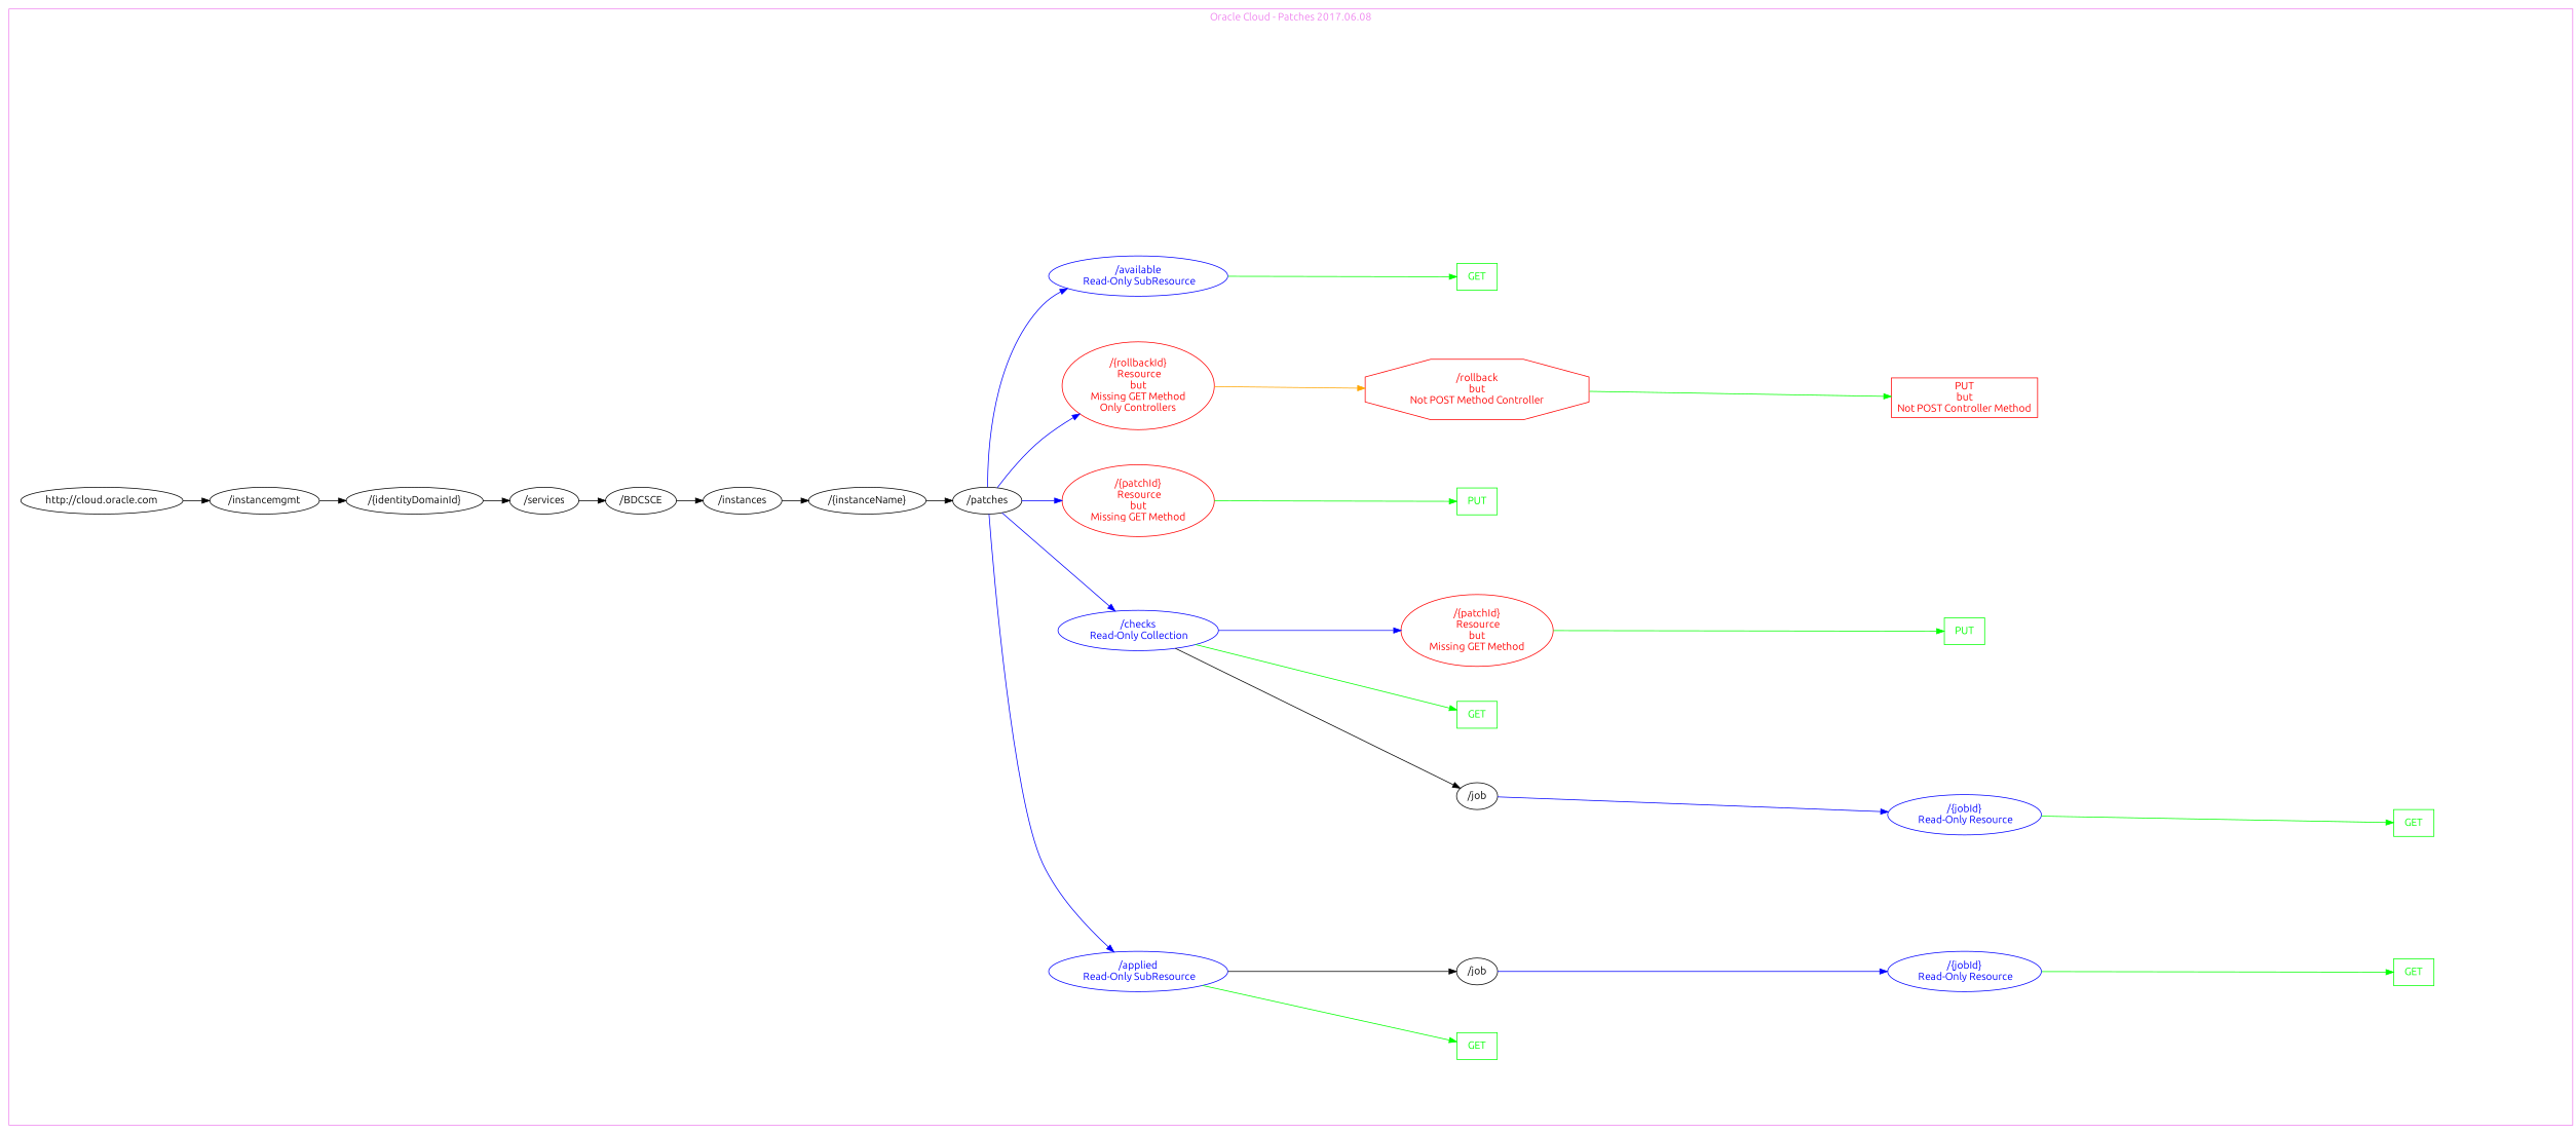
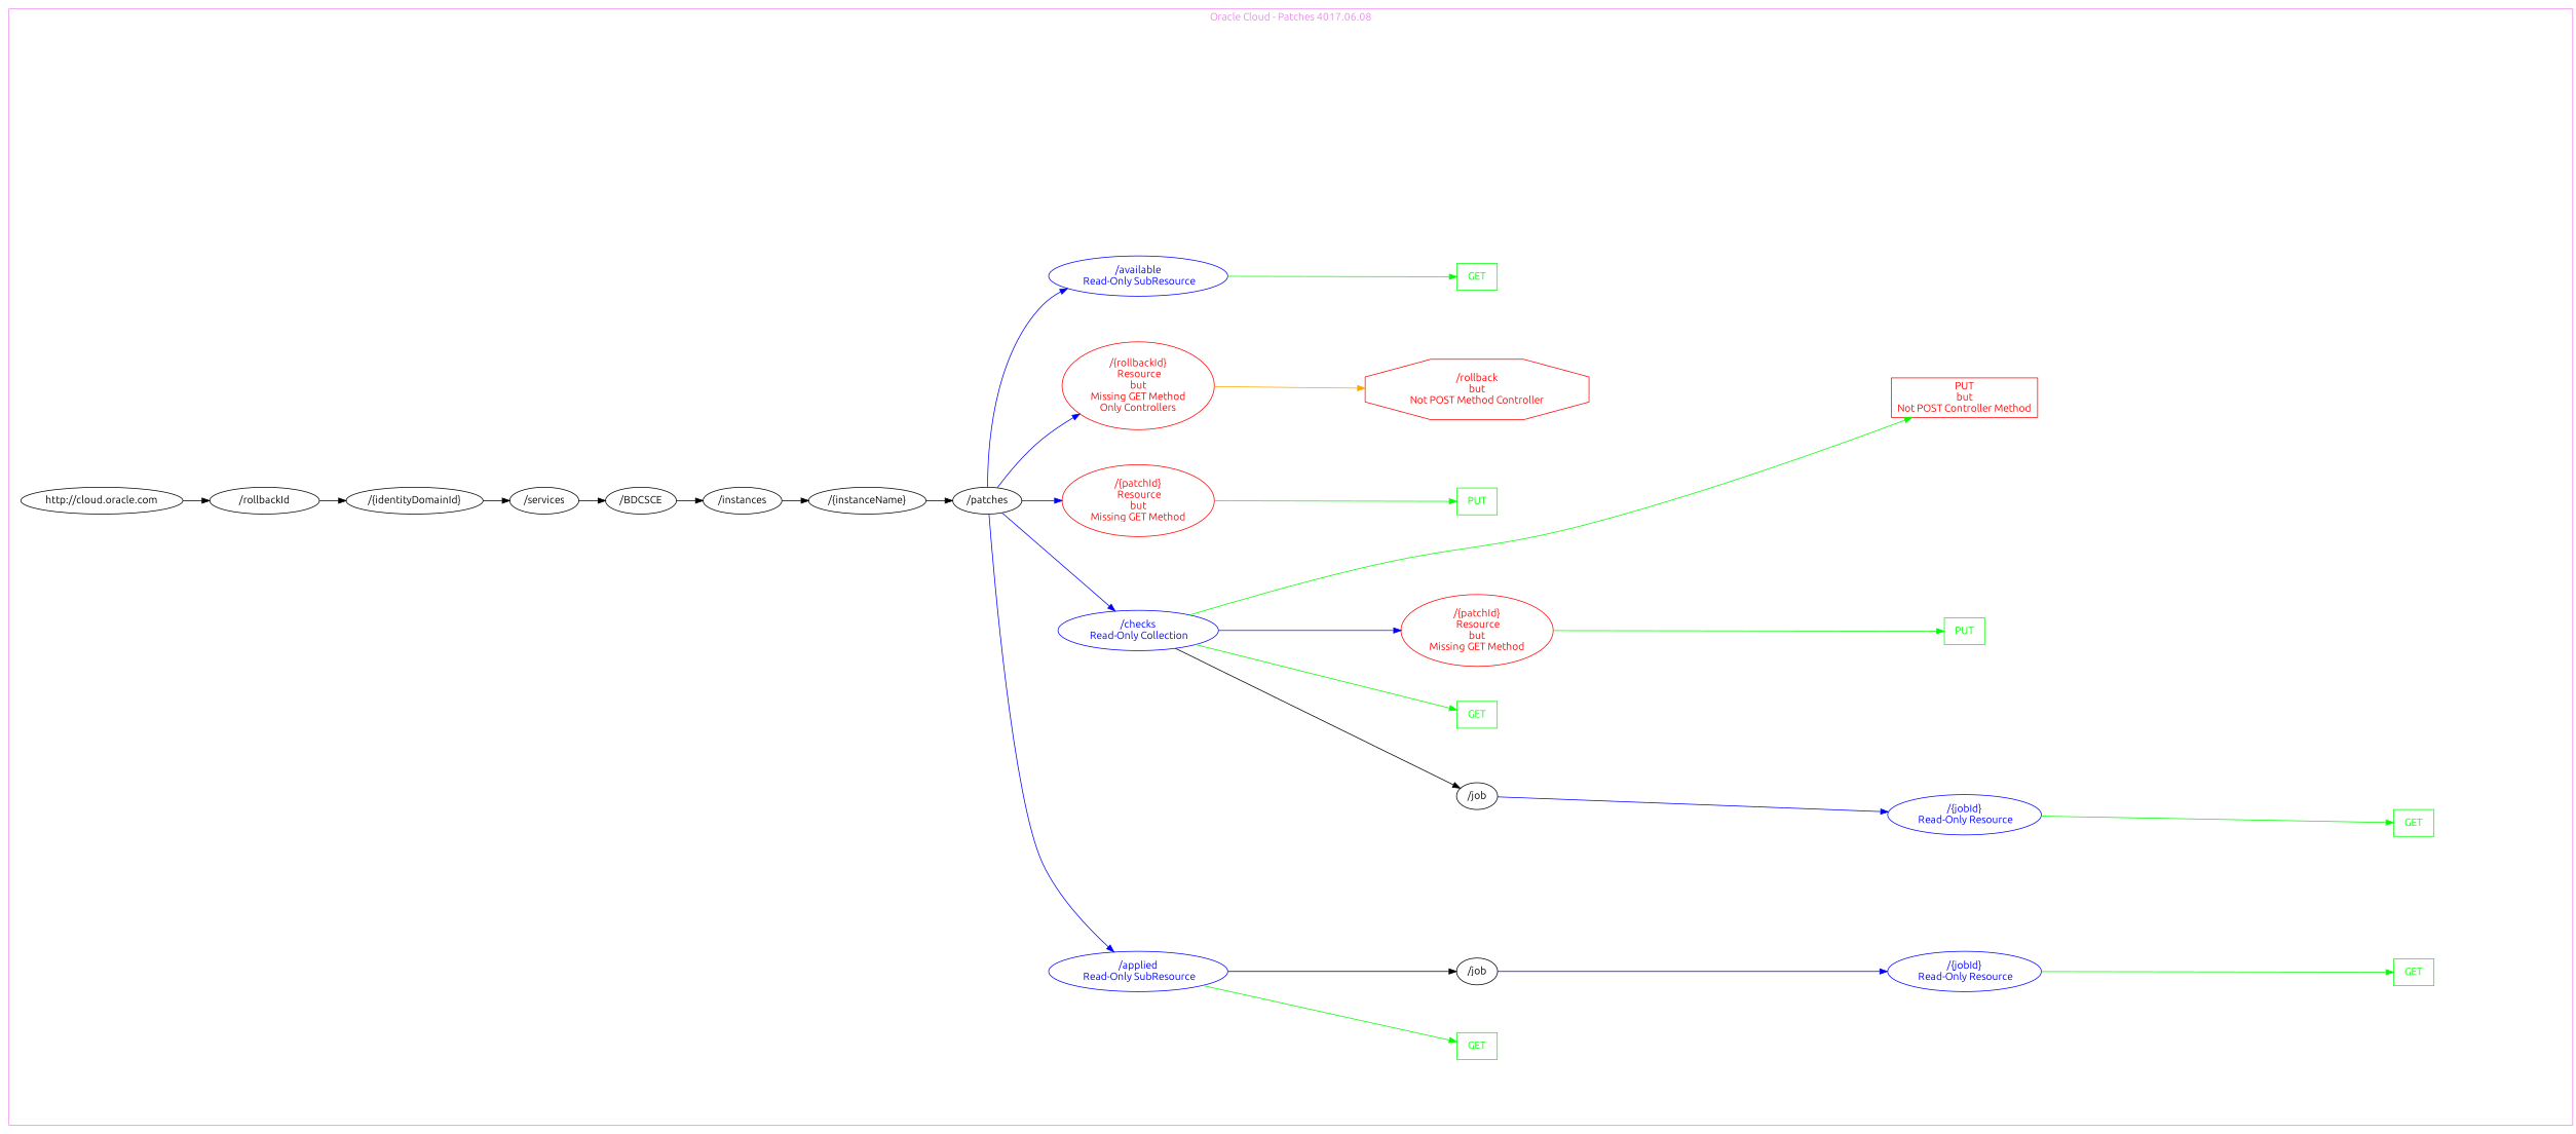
  digraph {
    rankdir=LR
    fontname=Ubuntu
    node [color=black fontcolor=black shape=ellipse fontname=Ubuntu]
    edge [color=black fontcolor=black fontname=Ubuntu]
    n1 [color=green fontcolor=green label=GET shape=box]
    n2 [color=green fontcolor=green label=GET shape=box]
    n3 [color=blue fontcolor=blue label="/{jobId}\n Read-Only Resource"]
    n4 [label="/job"]
    n5 [color=blue fontcolor=blue label="/applied\n Read-Only SubResource"]
    n6 [color=green fontcolor=green label=GET shape=box]
    n7 [color=blue fontcolor=blue label="/{jobId}\n Read-Only Resource"]
    n8 [label="/job"]
    n9 [color=green fontcolor=green label=GET shape=box]
    n10 [color=green fontcolor=green label=PUT shape=box]
    n11 [color=red fontcolor=red label="/{patchId}\n Resource\nbut\nMissing GET Method"]
    n12 [color=blue fontcolor=blue label="/checks\n Read-Only Collection"]
    n13 [color=green fontcolor=green label=PUT shape=box]
    n14 [color=red fontcolor=red label="/{patchId}\n Resource\nbut\nMissing GET Method"]
    n15 [color=red fontcolor=red label="PUT\nbut\nNot POST Controller Method" shape=box]
    n16 [color=red fontcolor=red label="/rollback\nbut\nNot POST Method Controller" shape=octagon]
    n17 [color=red fontcolor=red label="/{rollbackId}\n Resource\nbut\nMissing GET Method\nOnly Controllers"]
    n18 [color=green fontcolor=green label=GET shape=box]
    n19 [color=blue fontcolor=blue label="/available\n Read-Only SubResource"]
    n20 [label="/patches"]
    n21 [label="/{instanceName}"]
    n22 [label="/instances"]
    n23 [label="/BDCSCE"]
    n24 [label="/services"]
    n25 [label="/{identityDomainId}"]
-   n26 [label="/instancemgmt"]
+   n26 [label="/rollbackId"]
    n27 [label="http://cloud.oracle.com"]
    subgraph cluster_1 {
      color=violet
      fontcolor=violet
-     label="Oracle Cloud - Patches 2017.06.08"
+     label="Oracle Cloud - Patches 4017.06.08"
      subgraph cluster_2 {
        color=white
        fontcolor=white
        n27
        subgraph cluster_3 {
          color=white
          fontcolor=white
          n26
          subgraph cluster_4 {
            color=white
            fontcolor=white
            n25
            subgraph cluster_5 {
              color=white
              fontcolor=white
              n24
              subgraph cluster_6 {
                color=white
                fontcolor=white
                n23
                subgraph cluster_7 {
                  color=white
                  fontcolor=white
                  n22
                  subgraph cluster_8 {
                    color=white
                    fontcolor=white
                    n21
                    subgraph cluster_9 {
                      color=white
                      fontcolor=white
                      n20
                      subgraph cluster_10 {
                        color=white
                        fontcolor=white
                        n5
                        subgraph cluster_11 {
                          color=white
                          fontcolor=white
                          n1
                        }
                        subgraph cluster_12 {
                          color=white
                          fontcolor=white
                          n4
                          subgraph cluster_13 {
                            color=white
                            fontcolor=white
                            n3
                            subgraph cluster_14 {
                              color=white
                              fontcolor=white
                              n2
                            }
                          }
                        }
                      }
                      subgraph cluster_15 {
                        color=white
                        fontcolor=white
                        n12
                        subgraph cluster_16 {
                          color=white
                          fontcolor=white
                          n8
                          subgraph cluster_17 {
                            color=white
                            fontcolor=white
                            n7
                            subgraph cluster_18 {
                              color=white
                              fontcolor=white
                              n6
                            }
                          }
                        }
                        subgraph cluster_19 {
                          color=white
                          fontcolor=white
                          n9
                        }
                        subgraph cluster_20 {
                          color=white
                          fontcolor=white
                          n11
                          subgraph cluster_21 {
                            color=white
                            fontcolor=white
                            n10
                          }
                        }
                      }
                      subgraph cluster_22 {
                        color=white
                        fontcolor=white
                        n14
                        subgraph cluster_23 {
                          color=white
                          fontcolor=white
                          n13
                        }
                      }
                      subgraph cluster_24 {
                        color=white
                        fontcolor=white
                        n17
                        subgraph cluster_25 {
                          color=white
                          fontcolor=white
                          n16
                          subgraph cluster_26 {
                            color=white
                            fontcolor=white
                            n15
                          }
                        }
                      }
                      subgraph cluster_27 {
                        color=white
                        fontcolor=white
                        n19
                        subgraph cluster_28 {
                          color=white
                          fontcolor=white
                          n18
                        }
                      }
                    }
                  }
                }
              }
            }
          }
        }
      }
    }
    n3 -> n2 [color=green fontcolor=green]
    n4 -> n3 [color=blue fontcolor=blue]
    n5 -> n1 [color=green fontcolor=green]
    n5 -> n4
    n7 -> n6 [color=green fontcolor=green]
    n8 -> n7 [color=blue fontcolor=blue]
    n11 -> n10 [color=green fontcolor=green]
    n12 -> n8
    n12 -> n9 [color=green fontcolor=green]
    n12 -> n11 [color=blue fontcolor=blue]
    n14 -> n13 [color=green fontcolor=green]
-   n16 -> n15 [color=green fontcolor=green]
+   n12 -> n15 [color=green fontcolor=green]
    n17 -> n16 [color=orange fontcolor=orange]
    n19 -> n18 [color=green fontcolor=green]
    n20 -> n5 [color=blue fontcolor=blue]
    n20 -> n12 [color=blue fontcolor=blue]
    n20 -> n14 [color=blue fontcolor=blue]
    n20 -> n17 [color=blue fontcolor=blue]
    n20 -> n19 [color=blue fontcolor=blue]
    n21 -> n20
    n22 -> n21
    n23 -> n22
    n24 -> n23
    n25 -> n24
    n26 -> n25
    n27 -> n26
  }
